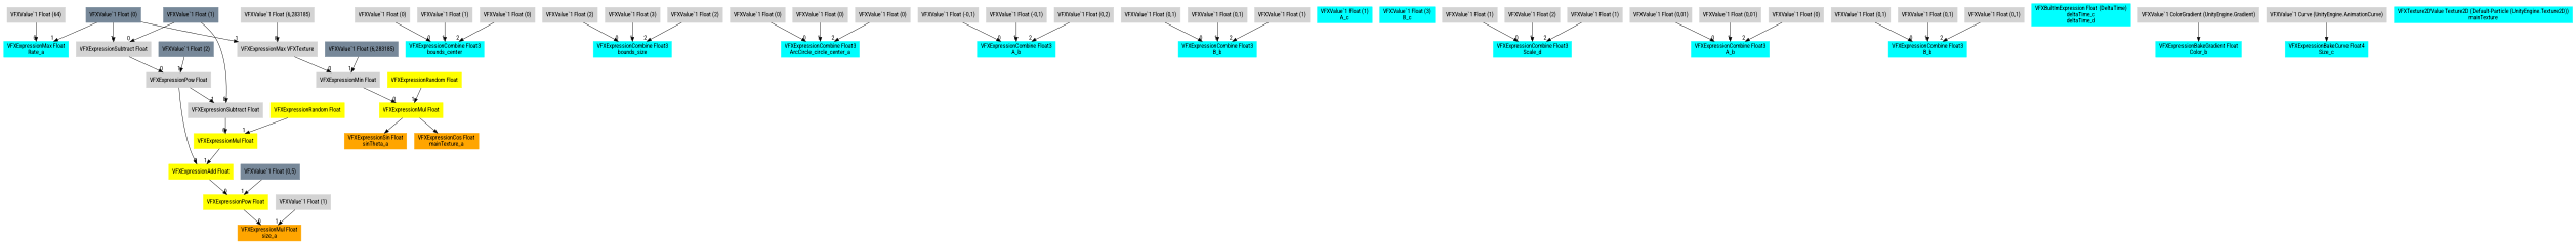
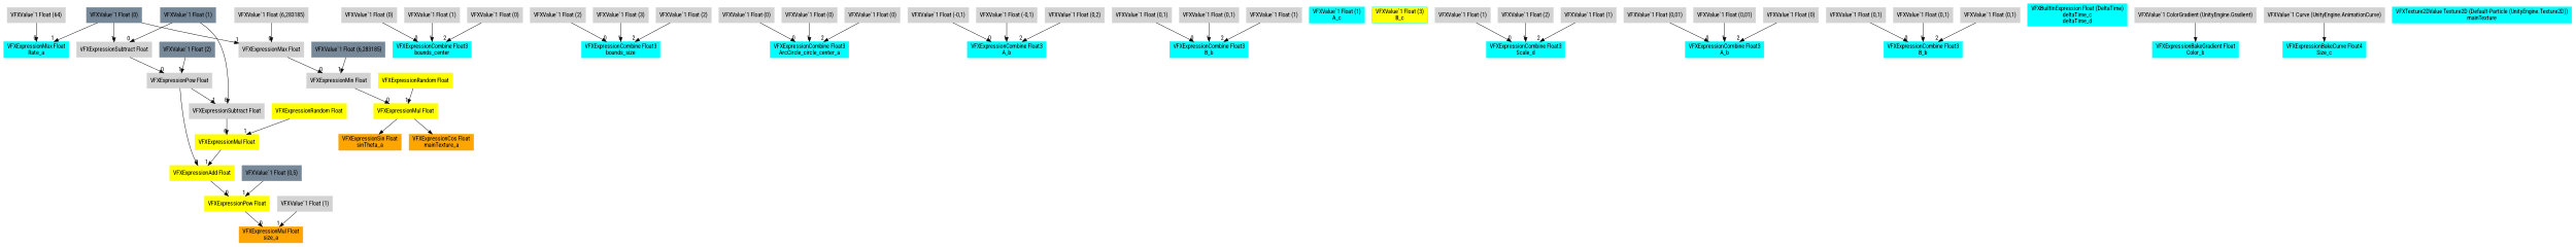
  digraph {
    fontname="Roboto Condensed"
    node [color=lightgray fontname="Roboto Condensed" shape=box style=filled]
    edge [fontname="Roboto Condensed" headlabel=0]
    n1 [color=cyan label="VFXExpressionMax Float\nRate_a"]
    n2 [label="VFXValue`1 Float (64)"]
    n3 [color=lightslategray label="VFXValue`1 Float (0)"]
    n4 [label="VFXExpressionSubtract Float"]
-   n5 [label="VFXExpressionMax VFXTexture"]
+   n5 [label="VFXExpressionMax Float"]
    n6 [label="VFXExpressionPow Float"]
    n7 [label="VFXExpressionMin Float"]
    n8 [color=cyan label="VFXExpressionCombine Float3\nbounds_center"]
    n9 [label="VFXValue`1 Float (0)"]
    n10 [label="VFXValue`1 Float (1)"]
    n11 [label="VFXValue`1 Float (0)"]
    n12 [color=cyan label="VFXExpressionCombine Float3\nbounds_size"]
    n13 [label="VFXValue`1 Float (2)"]
    n14 [label="VFXValue`1 Float (3)"]
    n15 [label="VFXValue`1 Float (2)"]
    n16 [color=orange label="VFXExpressionMul Float\nsize_a"]
    n17 [color=yellow label="VFXExpressionPow Float"]
    n18 [color=yellow label="VFXExpressionAdd Float"]
    n19 [label="VFXExpressionSubtract Float"]
    n20 [color=yellow label="VFXExpressionMul Float"]
    n21 [color=lightslategray label="VFXValue`1 Float (1)"]
    n22 [color=lightslategray label="VFXValue`1 Float (2)"]
    n23 [color=yellow label="VFXExpressionRandom Float"]
    n24 [color=lightslategray label="VFXValue`1 Float (0,5)"]
    n25 [label="VFXValue`1 Float (1)"]
    n26 [color=orange label="VFXExpressionSin Float\nsinTheta_a"]
    n27 [color=yellow label="VFXExpressionMul Float"]
    n28 [color=orange label="VFXExpressionCos Float\nmainTexture_a"]
    n29 [label="VFXValue`1 Float (6,283185)"]
    n30 [color=lightslategray label="VFXValue`1 Float (6,283185)"]
    n31 [color=yellow label="VFXExpressionRandom Float"]
    n32 [color=cyan label="VFXExpressionCombine Float3\nArcCircle_circle_center_a"]
    n33 [label="VFXValue`1 Float (0)"]
    n34 [label="VFXValue`1 Float (0)"]
    n35 [label="VFXValue`1 Float (0)"]
    n36 [color=cyan label="VFXExpressionCombine Float3\nA_b"]
    n37 [label="VFXValue`1 Float (-0,1)"]
    n38 [label="VFXValue`1 Float (-0,1)"]
    n39 [label="VFXValue`1 Float (0,2)"]
    n40 [color=cyan label="VFXExpressionCombine Float3\nB_b"]
    n41 [label="VFXValue`1 Float (0,1)"]
    n42 [label="VFXValue`1 Float (0,1)"]
    n43 [label="VFXValue`1 Float (1)"]
    n44 [color=cyan label="VFXValue`1 Float (1)\nA_c"]
-   n45 [color=cyan label="VFXValue`1 Float (3)\nB_c"]
+   n45 [color=cyan label="VFXValue`1 Float (3)\nB_c" fillcolor=yellow]
    n46 [color=cyan label="VFXExpressionCombine Float3\nScale_d"]
    n47 [label="VFXValue`1 Float (1)"]
    n48 [label="VFXValue`1 Float (2)"]
    n49 [label="VFXValue`1 Float (1)"]
    n50 [color=cyan label="VFXExpressionCombine Float3\nA_b"]
    n51 [label="VFXValue`1 Float (0,01)"]
    n52 [label="VFXValue`1 Float (0,01)"]
    n53 [label="VFXValue`1 Float (0)"]
    n54 [color=cyan label="VFXExpressionCombine Float3\nB_b"]
    n55 [label="VFXValue`1 Float (0,1)"]
    n56 [label="VFXValue`1 Float (0,1)"]
    n57 [label="VFXValue`1 Float (0,1)"]
    n58 [color=cyan label="VFXBuiltInExpression Float (DeltaTime)\ndeltaTime_c\ndeltaTime_d"]
    n59 [color=cyan label="VFXExpressionBakeGradient Float\nColor_b"]
    n60 [label="VFXValue`1 ColorGradient (UnityEngine.Gradient)"]
    n61 [color=cyan label="VFXExpressionBakeCurve Float4\nSize_c"]
    n62 [label="VFXValue`1 Curve (UnityEngine.AnimationCurve)"]
    n63 [color=cyan label="VFXTexture2DValue Texture2D (Default-Particle (UnityEngine.Texture2D))\nmainTexture"]
    n2 -> n1
    n3 -> n1 [headlabel=1]
    n3 -> n4 [headlabel=1]
    n3 -> n5 [headlabel=1]
    n4 -> n6
    n5 -> n7
    n6 -> n18
    n6 -> n19 [headlabel=1]
    n7 -> n27
    n9 -> n8
    n10 -> n8 [headlabel=1]
    n11 -> n8 [headlabel=2]
    n13 -> n12
    n14 -> n12 [headlabel=1]
    n15 -> n12 [headlabel=2]
    n17 -> n16
    n18 -> n17
    n19 -> n20
    n20 -> n18 [headlabel=1]
    n21 -> n4
    n21 -> n19
    n22 -> n6 [headlabel=1]
    n23 -> n20 [headlabel=1]
    n24 -> n17 [headlabel=1]
    n25 -> n16 [headlabel=1]
    n27 -> n26 [headlabel=""]
    n27 -> n28 [headlabel=""]
    n29 -> n5
    n30 -> n7 [headlabel=1]
    n31 -> n27 [headlabel=1]
    n33 -> n32
    n34 -> n32 [headlabel=1]
    n35 -> n32 [headlabel=2]
    n37 -> n36
    n38 -> n36 [headlabel=1]
    n39 -> n36 [headlabel=2]
    n41 -> n40
    n42 -> n40 [headlabel=1]
    n43 -> n40 [headlabel=2]
    n47 -> n46
    n48 -> n46 [headlabel=1]
    n49 -> n46 [headlabel=2]
    n51 -> n50
    n52 -> n50 [headlabel=1]
    n53 -> n50 [headlabel=2]
    n55 -> n54
    n56 -> n54 [headlabel=1]
    n57 -> n54 [headlabel=2]
    n60 -> n59 [headlabel=""]
    n62 -> n61 [headlabel=""]
  }
